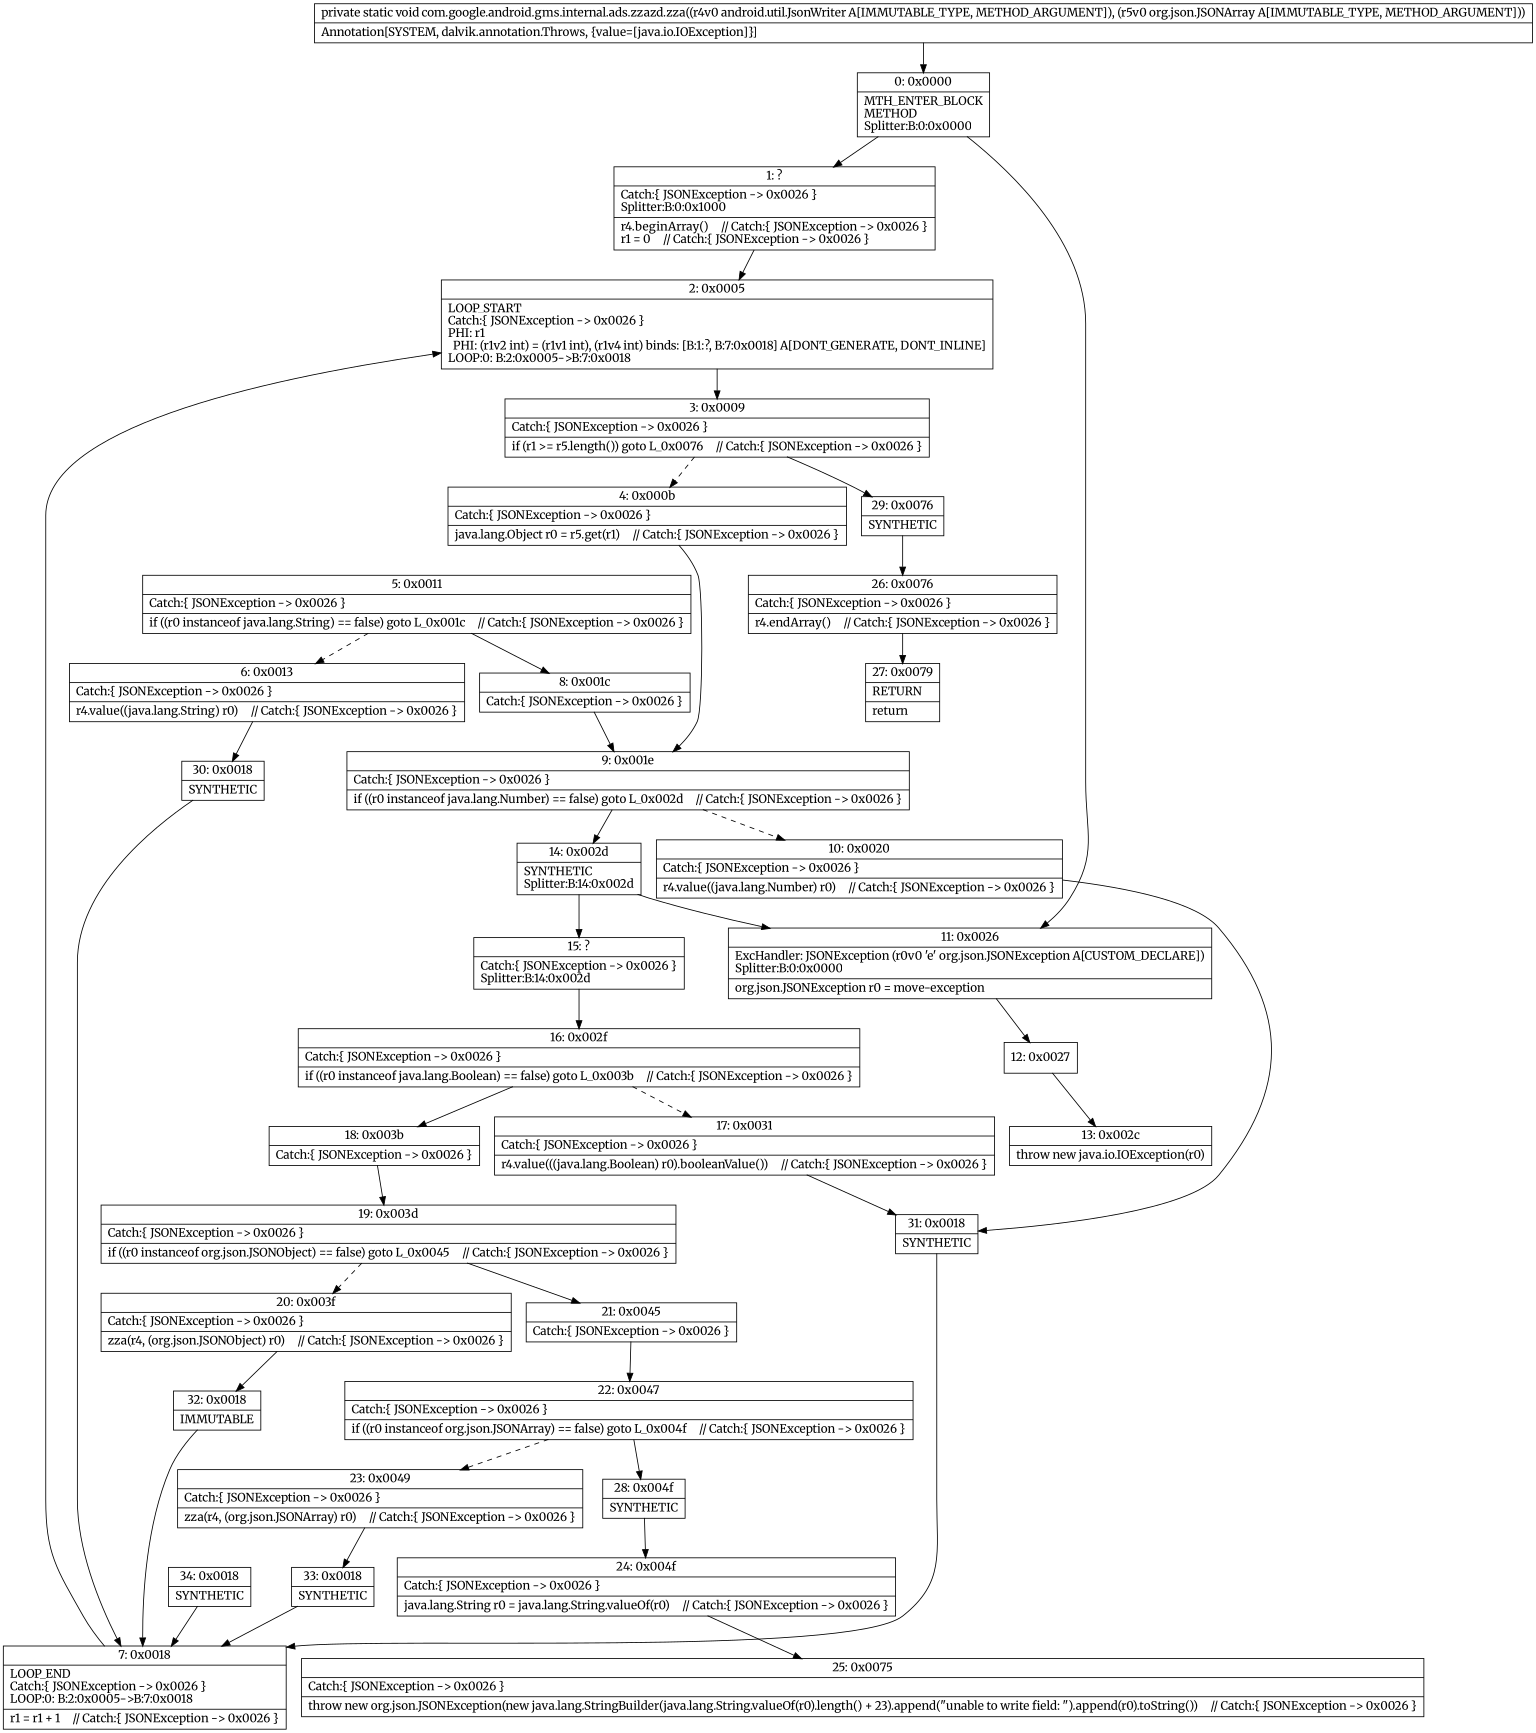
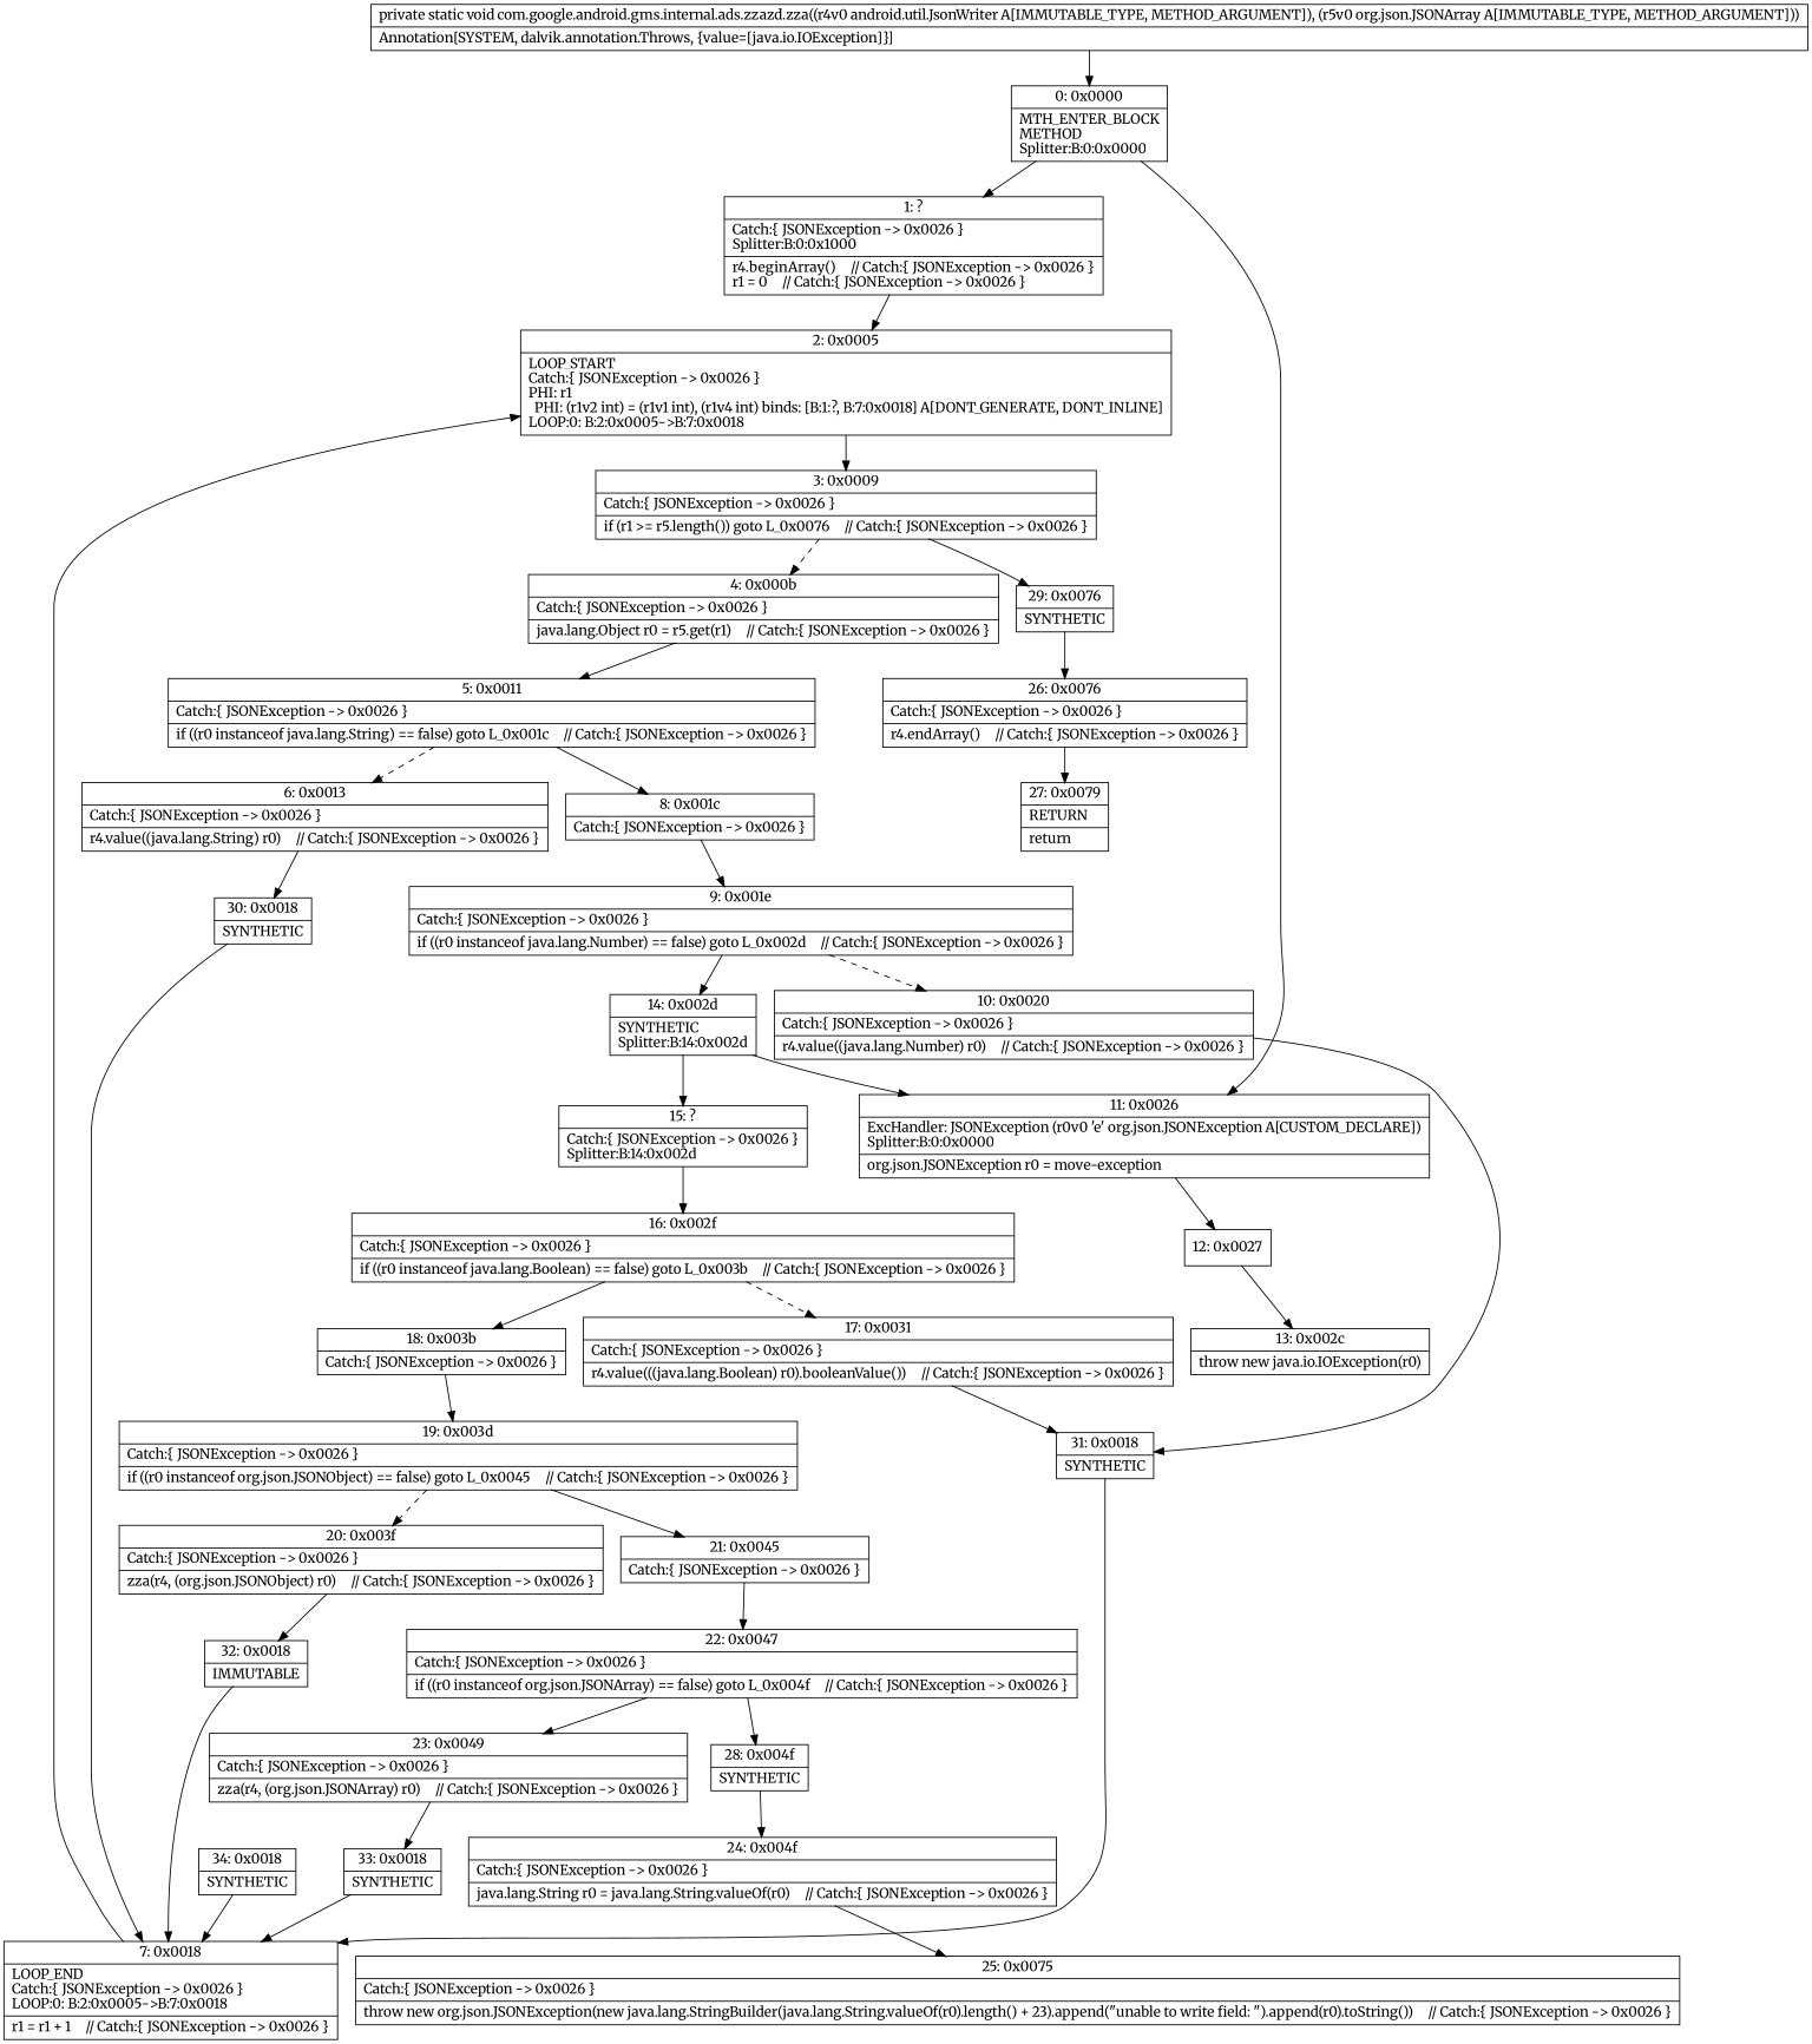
  digraph {
    fontname=Merriweather
    node [fontname=Merriweather shape=record]
    edge [fontname=Merriweather]
    n1 [label="{0\:\ 0x0000|MTH_ENTER_BLOCK\lMETHOD\lSplitter:B:0:0x0000\l}"]
    n2 [label="{1\:\ ?|Catch:\{ JSONException \-\> 0x0026 \}\lSplitter:B:0:0x1000\l|r4.beginArray()     \/\/ Catch:\{ JSONException \-\> 0x0026 \}\lr1 = 0     \/\/ Catch:\{ JSONException \-\> 0x0026 \}\l}"]
    n3 [label="{11\:\ 0x0026|ExcHandler: JSONException (r0v0 'e' org.json.JSONException A[CUSTOM_DECLARE])\lSplitter:B:0:0x0000\l|org.json.JSONException r0 = move\-exception\l}"]
    n4 [label="{2\:\ 0x0005|LOOP_START\lCatch:\{ JSONException \-\> 0x0026 \}\lPHI: r1 \l  PHI: (r1v2 int) = (r1v1 int), (r1v4 int) binds: [B:1:?, B:7:0x0018] A[DONT_GENERATE, DONT_INLINE]\lLOOP:0: B:2:0x0005\-\>B:7:0x0018\l}"]
    n5 [label="{12\:\ 0x0027}"]
    n6 [label="{3\:\ 0x0009|Catch:\{ JSONException \-\> 0x0026 \}\l|if (r1 \>= r5.length()) goto L_0x0076     \/\/ Catch:\{ JSONException \-\> 0x0026 \}\l}"]
    n7 [label="{4\:\ 0x000b|Catch:\{ JSONException \-\> 0x0026 \}\l|java.lang.Object r0 = r5.get(r1)     \/\/ Catch:\{ JSONException \-\> 0x0026 \}\l}"]
    n8 [label="{29\:\ 0x0076|SYNTHETIC\l}"]
    n9 [label="{5\:\ 0x0011|Catch:\{ JSONException \-\> 0x0026 \}\l|if ((r0 instanceof java.lang.String) == false) goto L_0x001c     \/\/ Catch:\{ JSONException \-\> 0x0026 \}\l}"]
    n10 [label="{26\:\ 0x0076|Catch:\{ JSONException \-\> 0x0026 \}\l|r4.endArray()     \/\/ Catch:\{ JSONException \-\> 0x0026 \}\l}"]
    n11 [label="{6\:\ 0x0013|Catch:\{ JSONException \-\> 0x0026 \}\l|r4.value((java.lang.String) r0)     \/\/ Catch:\{ JSONException \-\> 0x0026 \}\l}"]
    n12 [label="{8\:\ 0x001c|Catch:\{ JSONException \-\> 0x0026 \}\l}"]
    n13 [label="{30\:\ 0x0018|SYNTHETIC\l}"]
    n14 [label="{9\:\ 0x001e|Catch:\{ JSONException \-\> 0x0026 \}\l|if ((r0 instanceof java.lang.Number) == false) goto L_0x002d     \/\/ Catch:\{ JSONException \-\> 0x0026 \}\l}"]
    n15 [label="{7\:\ 0x0018|LOOP_END\lCatch:\{ JSONException \-\> 0x0026 \}\lLOOP:0: B:2:0x0005\-\>B:7:0x0018\l|r1 = r1 + 1     \/\/ Catch:\{ JSONException \-\> 0x0026 \}\l}"]
    n16 [label="{10\:\ 0x0020|Catch:\{ JSONException \-\> 0x0026 \}\l|r4.value((java.lang.Number) r0)     \/\/ Catch:\{ JSONException \-\> 0x0026 \}\l}"]
    n17 [label="{14\:\ 0x002d|SYNTHETIC\lSplitter:B:14:0x002d\l}"]
    n18 [label="{31\:\ 0x0018|SYNTHETIC\l}"]
    n19 [label="{15\:\ ?|Catch:\{ JSONException \-\> 0x0026 \}\lSplitter:B:14:0x002d\l}"]
    n20 [label="{34\:\ 0x0018|SYNTHETIC\l}"]
    n21 [label="{13\:\ 0x002c|throw new java.io.IOException(r0)\l}"]
    n22 [label="{16\:\ 0x002f|Catch:\{ JSONException \-\> 0x0026 \}\l|if ((r0 instanceof java.lang.Boolean) == false) goto L_0x003b     \/\/ Catch:\{ JSONException \-\> 0x0026 \}\l}"]
    n23 [label="{17\:\ 0x0031|Catch:\{ JSONException \-\> 0x0026 \}\l|r4.value(((java.lang.Boolean) r0).booleanValue())     \/\/ Catch:\{ JSONException \-\> 0x0026 \}\l}"]
    n24 [label="{18\:\ 0x003b|Catch:\{ JSONException \-\> 0x0026 \}\l}"]
    n25 [label="{19\:\ 0x003d|Catch:\{ JSONException \-\> 0x0026 \}\l|if ((r0 instanceof org.json.JSONObject) == false) goto L_0x0045     \/\/ Catch:\{ JSONException \-\> 0x0026 \}\l}"]
    n26 [label="{20\:\ 0x003f|Catch:\{ JSONException \-\> 0x0026 \}\l|zza(r4, (org.json.JSONObject) r0)     \/\/ Catch:\{ JSONException \-\> 0x0026 \}\l}"]
    n27 [label="{21\:\ 0x0045|Catch:\{ JSONException \-\> 0x0026 \}\l}"]
    n28 [label="{32\:\ 0x0018|IMMUTABLE\l}"]
    n29 [label="{22\:\ 0x0047|Catch:\{ JSONException \-\> 0x0026 \}\l|if ((r0 instanceof org.json.JSONArray) == false) goto L_0x004f     \/\/ Catch:\{ JSONException \-\> 0x0026 \}\l}"]
    n30 [label="{23\:\ 0x0049|Catch:\{ JSONException \-\> 0x0026 \}\l|zza(r4, (org.json.JSONArray) r0)     \/\/ Catch:\{ JSONException \-\> 0x0026 \}\l}"]
    n31 [label="{28\:\ 0x004f|SYNTHETIC\l}"]
    n32 [label="{33\:\ 0x0018|SYNTHETIC\l}"]
    n33 [label="{24\:\ 0x004f|Catch:\{ JSONException \-\> 0x0026 \}\l|java.lang.String r0 = java.lang.String.valueOf(r0)     \/\/ Catch:\{ JSONException \-\> 0x0026 \}\l}"]
    n34 [label="{25\:\ 0x0075|Catch:\{ JSONException \-\> 0x0026 \}\l|throw new org.json.JSONException(new java.lang.StringBuilder(java.lang.String.valueOf(r0).length() + 23).append(\"unable to write field: \").append(r0).toString())     \/\/ Catch:\{ JSONException \-\> 0x0026 \}\l}"]
    n35 [label="{27\:\ 0x0079|RETURN\l|return\l}"]
    n36 [label="{private static void com.google.android.gms.internal.ads.zzazd.zza((r4v0 android.util.JsonWriter A[IMMUTABLE_TYPE, METHOD_ARGUMENT]), (r5v0 org.json.JSONArray A[IMMUTABLE_TYPE, METHOD_ARGUMENT]))  | Annotation[SYSTEM, dalvik.annotation.Throws, \{value=[java.io.IOException]\}]\l}"]
    n1 -> n2
    n1 -> n3
    n2 -> n4
    n3 -> n5
    n4 -> n6
    n5 -> n21
    n6 -> n7 [style=dashed]
    n6 -> n8
-   n7 -> n14
+   n7 -> n9
    n8 -> n10
    n9 -> n11 [style=dashed]
    n9 -> n12
    n10 -> n35
    n11 -> n13
    n12 -> n14
    n13 -> n15
    n14 -> n16 [style=dashed]
    n14 -> n17
    n15 -> n4
    n16 -> n18
    n17 -> n3
    n17 -> n19
    n18 -> n15
    n19 -> n22
    n20 -> n15
    n22 -> n23 [style=dashed]
    n22 -> n24
    n23 -> n18
    n24 -> n25
    n25 -> n26 [style=dashed]
    n25 -> n27
    n26 -> n28
    n27 -> n29
    n28 -> n15
-   n29 -> n30 [style=dashed]
+   n29 -> n30 [style=solid]
    n29 -> n31
    n30 -> n32
    n31 -> n33
    n32 -> n15
    n33 -> n34
    n36 -> n1
  }
